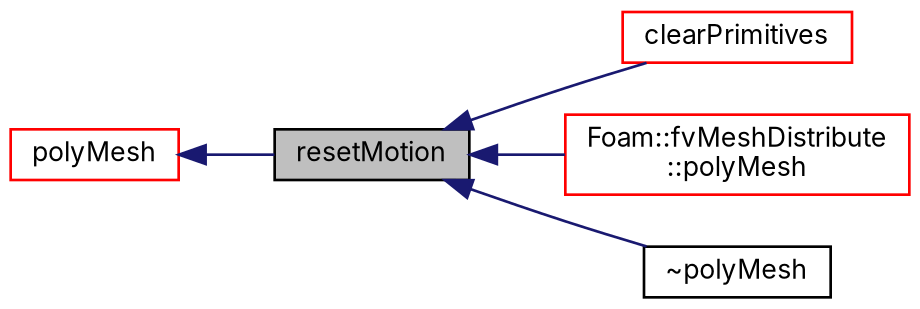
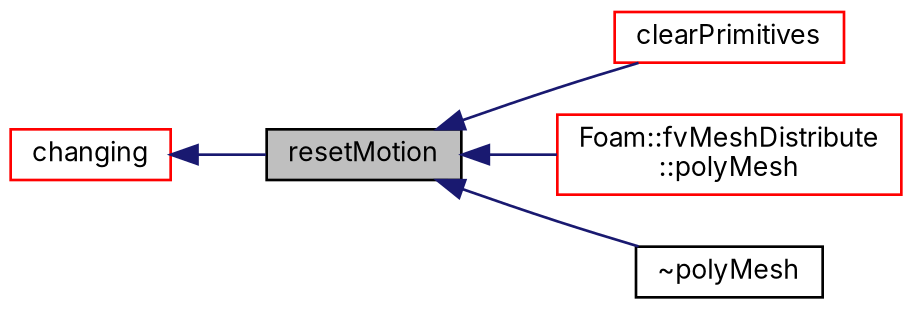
  digraph {
    fontname=Inter
    rankdir=LR
    node [color=red fontname=Inter fontsize=10 shape=record]
    edge [color=midnightblue dir=back fontname=Inter fontsize=10 labelfontname=FreeSans labelfontsize=10 style=solid]
    n1 [color=black fillcolor=grey75 fontcolor=black height=0.2 label=resetMotion style=filled width=0.4]
    n2 [height=0.2 label=clearPrimitives width=0.4]
    n3 [height=0.2 label="Foam::fvMeshDistribute\l::polyMesh" width=0.4]
    n4 [color=black height=0.2 label="~polyMesh" width=0.4]
-   n5 [height=0.2 label=polyMesh width=0.4]
+   n5 [height=0.2 label=changing width=0.4]
    n1 -> n2
    n1 -> n3
    n1 -> n4
    n5 -> n1
  }
